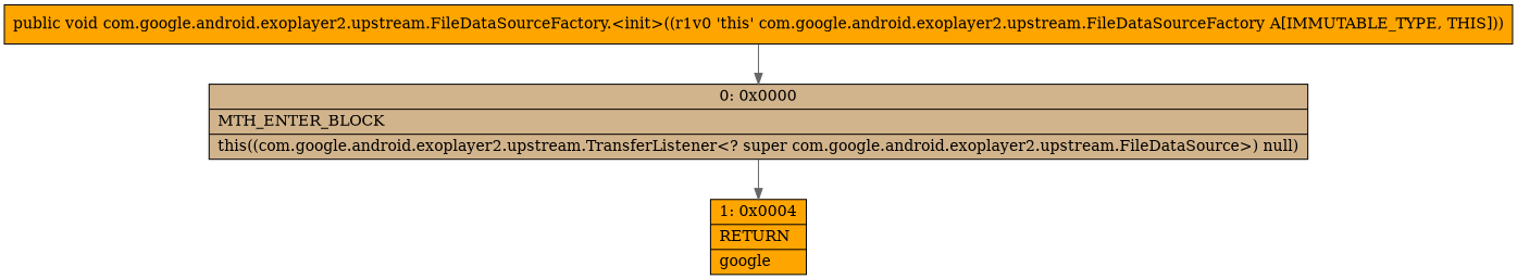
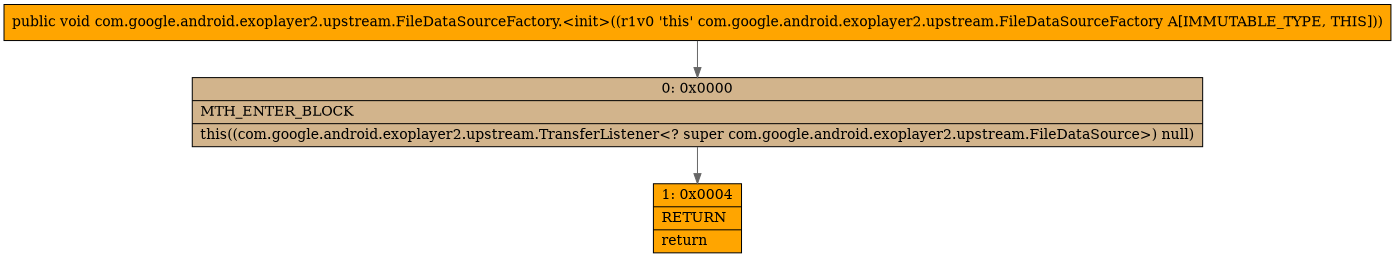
  digraph {
    node [shape=record style=filled fillcolor=orange]
    edge [color=gray40]
    n1 [label="{0\:\ 0x0000|MTH_ENTER_BLOCK\l|this((com.google.android.exoplayer2.upstream.TransferListener\<? super com.google.android.exoplayer2.upstream.FileDataSource\>) null)\l}" fillcolor=tan]
-   n2 [label="{1\:\ 0x0004|RETURN\l|google\l}"]
+   n2 [label="{1\:\ 0x0004|RETURN\l|return\l}"]
    n3 [label="{public void com.google.android.exoplayer2.upstream.FileDataSourceFactory.\<init\>((r1v0 'this' com.google.android.exoplayer2.upstream.FileDataSourceFactory A[IMMUTABLE_TYPE, THIS])) }"]
    n1 -> n2
    n3 -> n1
  }
